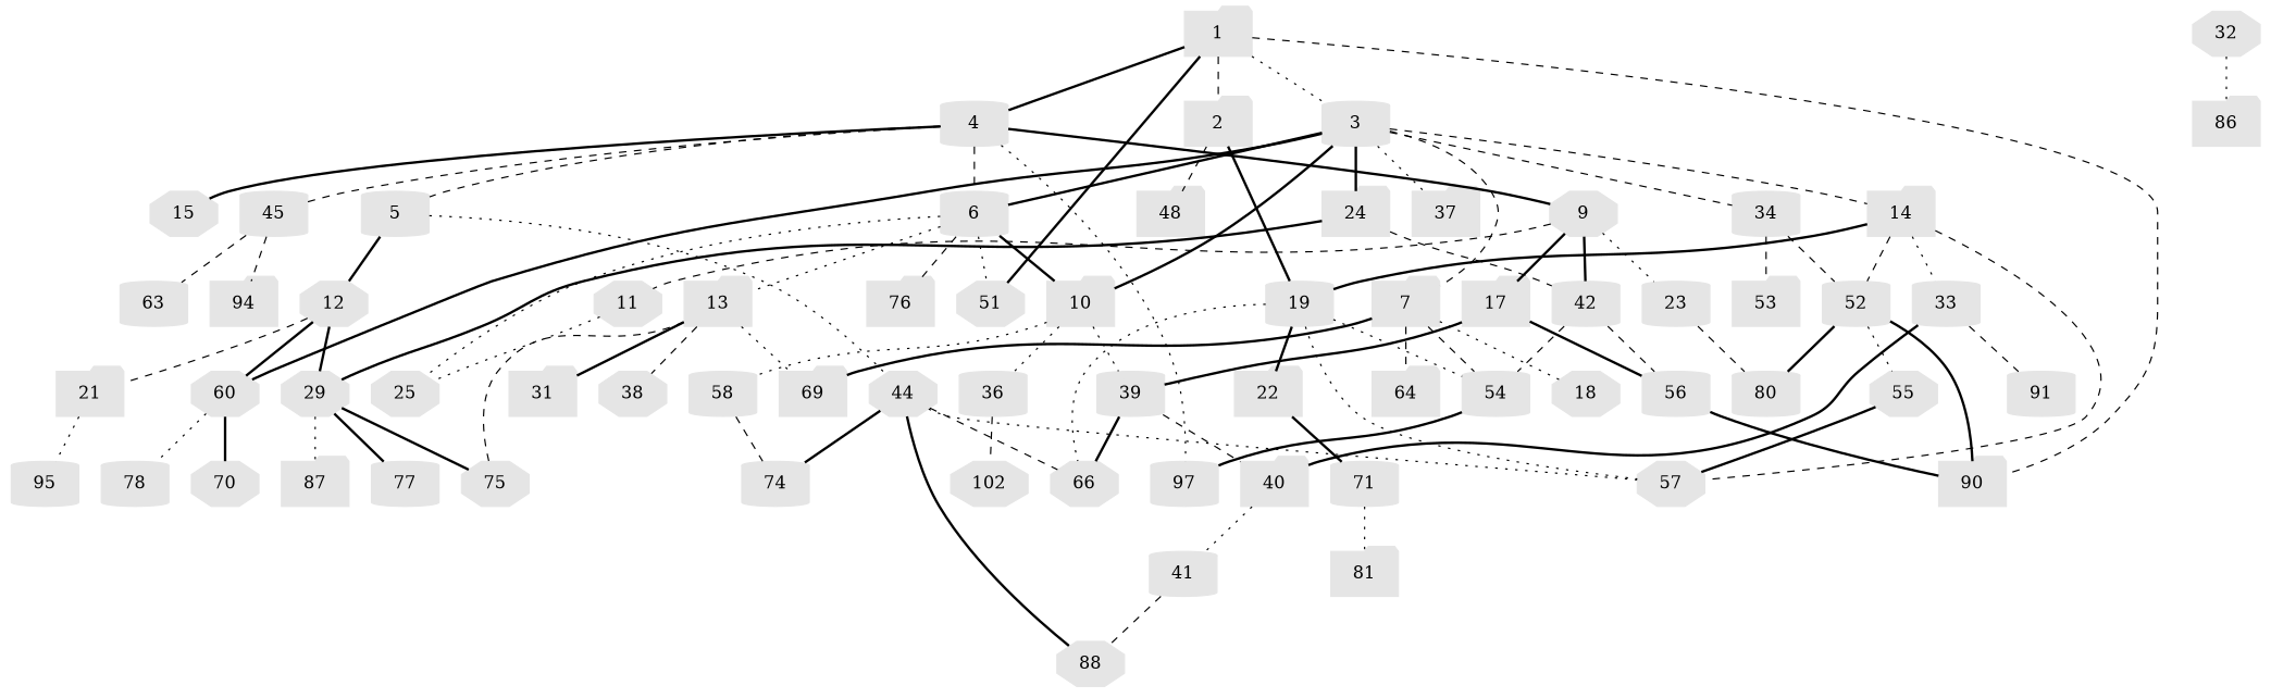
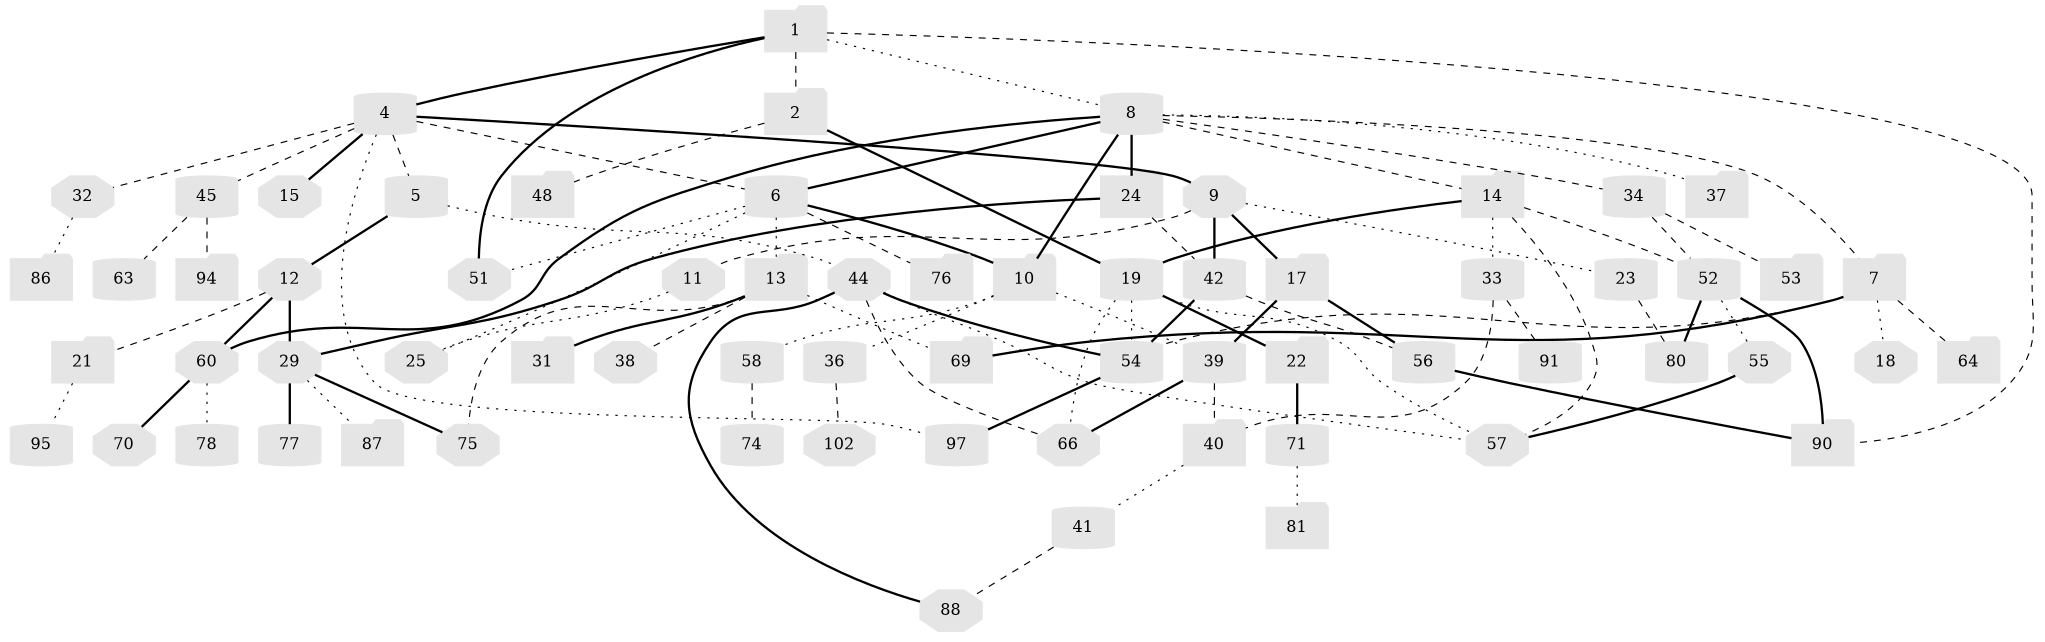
  graph {
    node [color=gray90 shape=cylinder style=filled]
    edge [style=bold]
    1 [shape=folder super="+8"]
    2 [shape=folder super="+27"]
-   3 [super="+26"]
+   3 [super="+26" label=8]
    4 [super="+28"]
    51 [shape=octagon]
    90 [shape=folder]
    19 [super="+98"]
    48 [shape=folder]
    6 [super="+73"]
    7 [shape=folder super="+100"]
    10 [shape=folder super="+16"]
    14 [shape=folder super="+20"]
    24 [shape=folder super="+35"]
    34 [super="+96"]
    37 [shape=folder]
    60 [shape=octagon super="+61"]
    5 [super="+67"]
    9 [shape=octagon super="+105"]
    15 [shape=octagon]
    32 [shape=octagon]
    45 [super="+65"]
    97
    54 [super="+103"]
    57 [shape=octagon super="+59"]
    22 [shape=folder]
    66 [shape=octagon]
    13 [shape=folder super="+46"]
    25 [shape=octagon super="+82"]
    76 [shape=folder]
    18 [shape=octagon]
    64 [shape=folder super="+99"]
    69 [shape=folder]
    39 [super="+83"]
    58
    36 [super="+104"]
    33 [super="+49"]
    52 [super="+85"]
    42
    29 [shape=octagon super="+47"]
    53 [shape=folder]
    70 [shape=octagon]
    78
    12 [shape=octagon super="+43"]
    44 [shape=octagon super="+50"]
    11 [shape=octagon]
    17 [shape=folder super="+62"]
    23
    86 [shape=folder]
    63
    94 [shape=folder]
    21 [shape=folder super="+68"]
    88 [shape=octagon]
    74 [super="+92"]
    31 [shape=folder]
    38 [shape=octagon]
    75 [shape=octagon super="+89"]
    56
    80 [super="+93"]
    40 [shape=folder]
    95
    77 [super="+84"]
    87 [shape=folder]
    91
    55 [shape=octagon super="+101"]
    102 [shape=octagon]
    71
    81 [shape=folder]
    41 [super="+79"]
    1 -- 2 [style=dashed]
    1 -- 3 [style=dotted]
    1 -- 4
    1 -- 51
    1 -- 90 [style=dashed]
    2 -- 19
    2 -- 48 [style=dashed]
    3 -- 6
    3 -- 7 [style=dashed]
    3 -- 10
    3 -- 14 [style=dashed]
    3 -- 24
    3 -- 34 [style=dashed]
    3 -- 37 [style=dotted]
    3 -- 60
    4 -- 6 [style=dashed]
    4 -- 5 [style=dashed]
    4 -- 9
    4 -- 15
+   4 -- 32 [style=dashed]
    4 -- 45 [style=dashed]
    4 -- 97 [style=dotted]
    19 -- 54 [style=dotted]
    19 -- 57 [style=dotted]
    19 -- 22
    19 -- 66 [style=dotted]
    6 -- 51 [style=dotted]
    6 -- 10
    6 -- 13 [style=dotted]
    6 -- 25 [style=dotted]
    6 -- 76 [style=dashed]
    7 -- 54 [style=dashed]
    7 -- 18 [style=dotted]
    7 -- 64 [style=dashed]
    7 -- 69
    10 -- 39 [style=dotted]
    10 -- 58 [style=dotted]
    10 -- 36 [style=dotted]
    14 -- 19
    14 -- 57 [style=dashed]
    14 -- 33 [style=dotted weight=2]
    14 -- 52 [style=dashed]
    24 -- 42 [style=dashed]
    24 -- 29
    34 -- 52 [style=dashed]
    34 -- 53 [style=dashed]
    60 -- 70
    60 -- 78 [style=dotted]
    5 -- 12
    5 -- 44 [style=dotted]
    9 -- 42
    9 -- 11 [style=dashed]
    9 -- 17
    9 -- 23 [style=dotted]
    32 -- 86 [style=dotted]
    45 -- 63 [style=dashed]
    45 -- 94 [style=dashed]
    54 -- 97
    22 -- 71
    13 -- 69 [style=dotted]
    13 -- 31
    13 -- 38 [style=dashed]
    13 -- 75 [style=dashed]
    39 -- 66
    39 -- 40 [style=dashed]
    58 -- 74 [style=dashed]
    36 -- 102 [style=dashed]
-   33 -- 40
+   33 -- 40 [style=dashed]
    33 -- 91 [style=dashed]
    52 -- 90
    52 -- 80
    52 -- 55 [style=dotted]
-   42 -- 54 [style=dashed]
+   42 -- 54
    42 -- 56 [style=dashed]
    29 -- 75
    29 -- 77
    29 -- 87 [style=dotted]
    12 -- 60
    12 -- 29
    12 -- 21 [style=dashed]
    44 -- 57 [style=dotted]
    44 -- 66 [style=dashed]
    44 -- 88
-   44 -- 74
+   44 -- 54
    11 -- 25 [style=dotted]
    17 -- 39
    17 -- 56
    23 -- 80 [style=dashed]
    21 -- 95 [style=dotted]
    56 -- 90
    40 -- 41 [style=dotted]
    55 -- 57
    71 -- 81 [style=dotted]
    41 -- 88 [style=dashed]
  }
